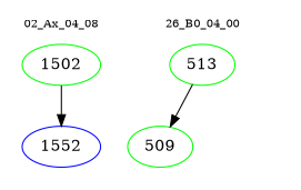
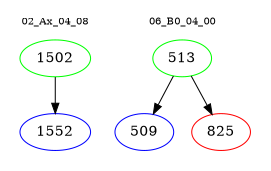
  digraph {
    node [color=green]
    edge [color=black]
    n1 [label=1502]
    n2 [color=blue label=1552]
    n3 [label=513]
-   n4 [label=509]
+   n4 [color=blue label=509]
+   n5 [color=red label=825]
    subgraph cluster_1 {
      color=white
      fontsize=10
      label="02_Ax_04_08"
      n1
      n2
    }
    subgraph cluster_2 {
      color=white
      fontsize=10
-     label="26_B0_04_00"
+     label="06_B0_04_00"
      n3
      n4
+     n5
    }
    n1 -> n2
    n3 -> n4
+   n3 -> n5
  }
